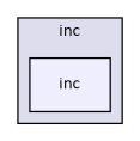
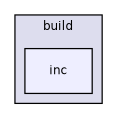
  digraph {
    compound=true
    n1 [fillcolor="#eeeeff" fontname=Helvetica fontsize=10 label=inc pencolor=black shape=box style=filled]
    subgraph cluster_1 {
      bgcolor="#ddddee"
      fontname=Helvetica
      fontsize=10
-     label=inc
+     label=build
      pencolor=black
      n1
    }
  }
